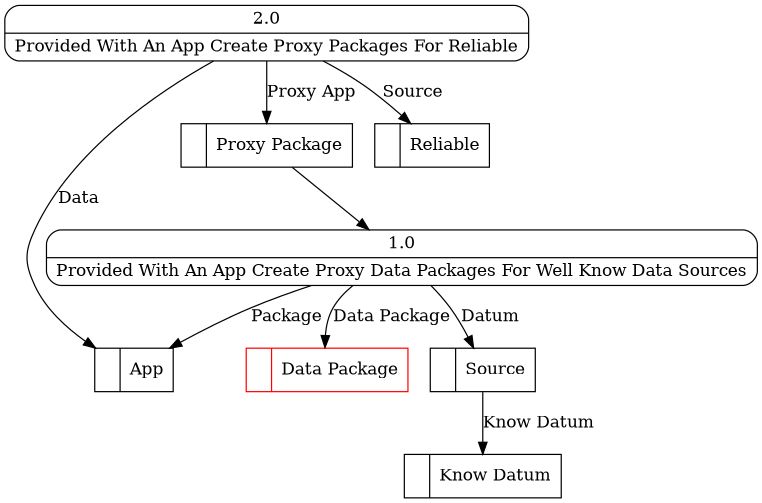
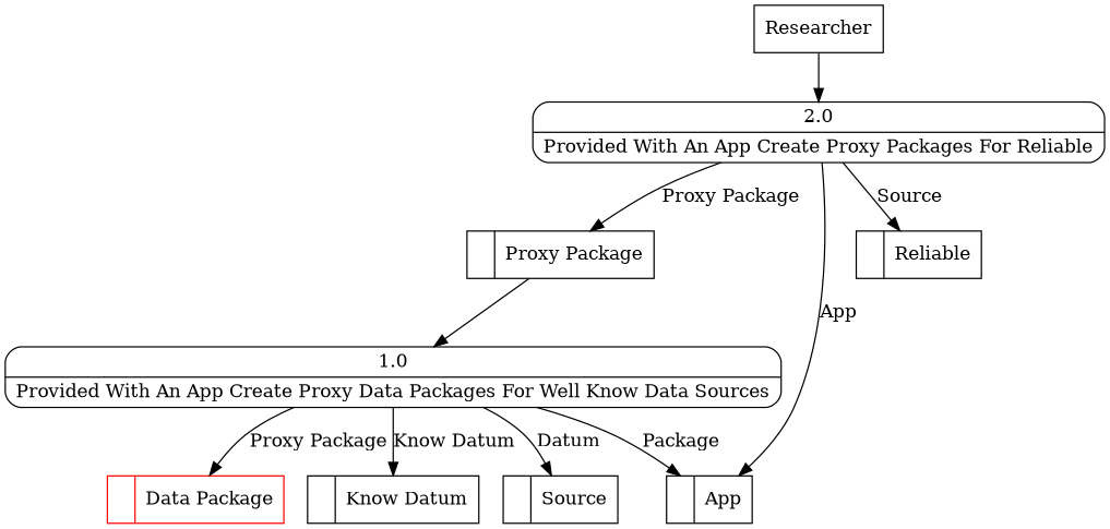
  digraph {
    node [shape=record]
    n1 [label="<f0>  |<f1> Source "]
    n2 [label="<f0>  |<f1> Proxy Package "]
    n3 [label="{<f0> 1.0|<f1> Provided With An App Create Proxy Data Packages For Well Know Data Sources }" shape=Mrecord]
    n4 [label="<f0>  |<f1> Know Datum "]
    n5 [label="<f0>  |<f1> App "]
    n6 [label="<f0>  |<f1> Reliable "]
    n7 [color=red label="<f0>  |<f1> Data Package "]
+   n8 [label=Researcher shape=box]
    n9 [label="{<f0> 2.0|<f1> Provided With An App Create Proxy Packages For Reliable }" shape=Mrecord]
    n2 -> n3
    n3 -> n1 [label=Datum]
-   n1 -> n4 [label="Know Datum"]
+   n3 -> n4 [label="Know Datum"]
    n3 -> n5 [label=Package]
-   n3 -> n7 [label="Data Package"]
-   n9 -> n2 [label="Proxy App"]
-   n9 -> n5 [label=Data]
+   n3 -> n7 [label="Proxy Package"]
+   n8 -> n9
+   n9 -> n2 [label="Proxy Package"]
+   n9 -> n5 [label=App]
    n9 -> n6 [label=Source]
  }
